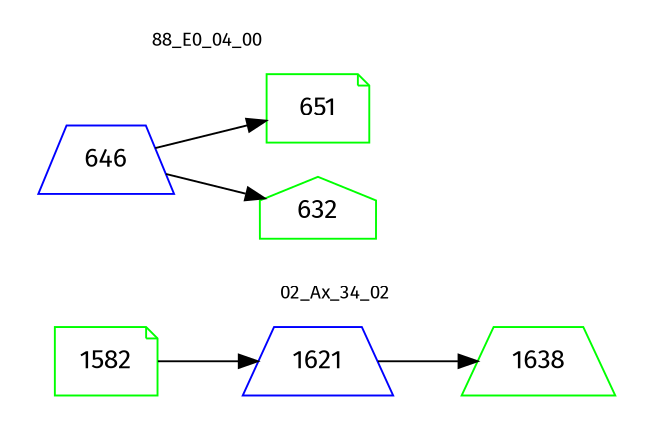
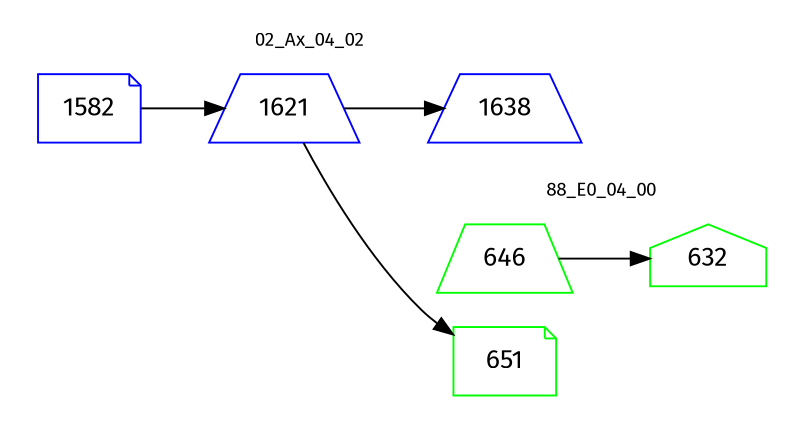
  digraph {
    fontname="Fira Sans"
    rankdir=LR
    node [color=green fontname="Fira Sans" shape=trapezium]
    edge [color=black fontname="Fira Sans"]
    n1 [color=blue label=1621]
-   n2 [label=1582 shape=note]
-   n3 [label=1638]
-   n4 [color=blue label=646]
+   n2 [color=blue label=1582 shape=note]
+   n3 [color=blue label=1638]
+   n4 [label=646]
    n5 [label=632 shape=house]
    n6 [label=651 shape=note]
    subgraph cluster_1 {
      color=white
      fontsize=10
-     label="02_Ax_34_02"
+     label="02_Ax_04_02"
      n1
      n2
      n3
    }
    subgraph cluster_2 {
      color=white
      fontsize=10
      label="88_E0_04_00"
      n4
      n5
      n6
    }
    n1 -> n3
    n2 -> n1
    n4 -> n5
-   n4 -> n6
+   n1 -> n6
  }
